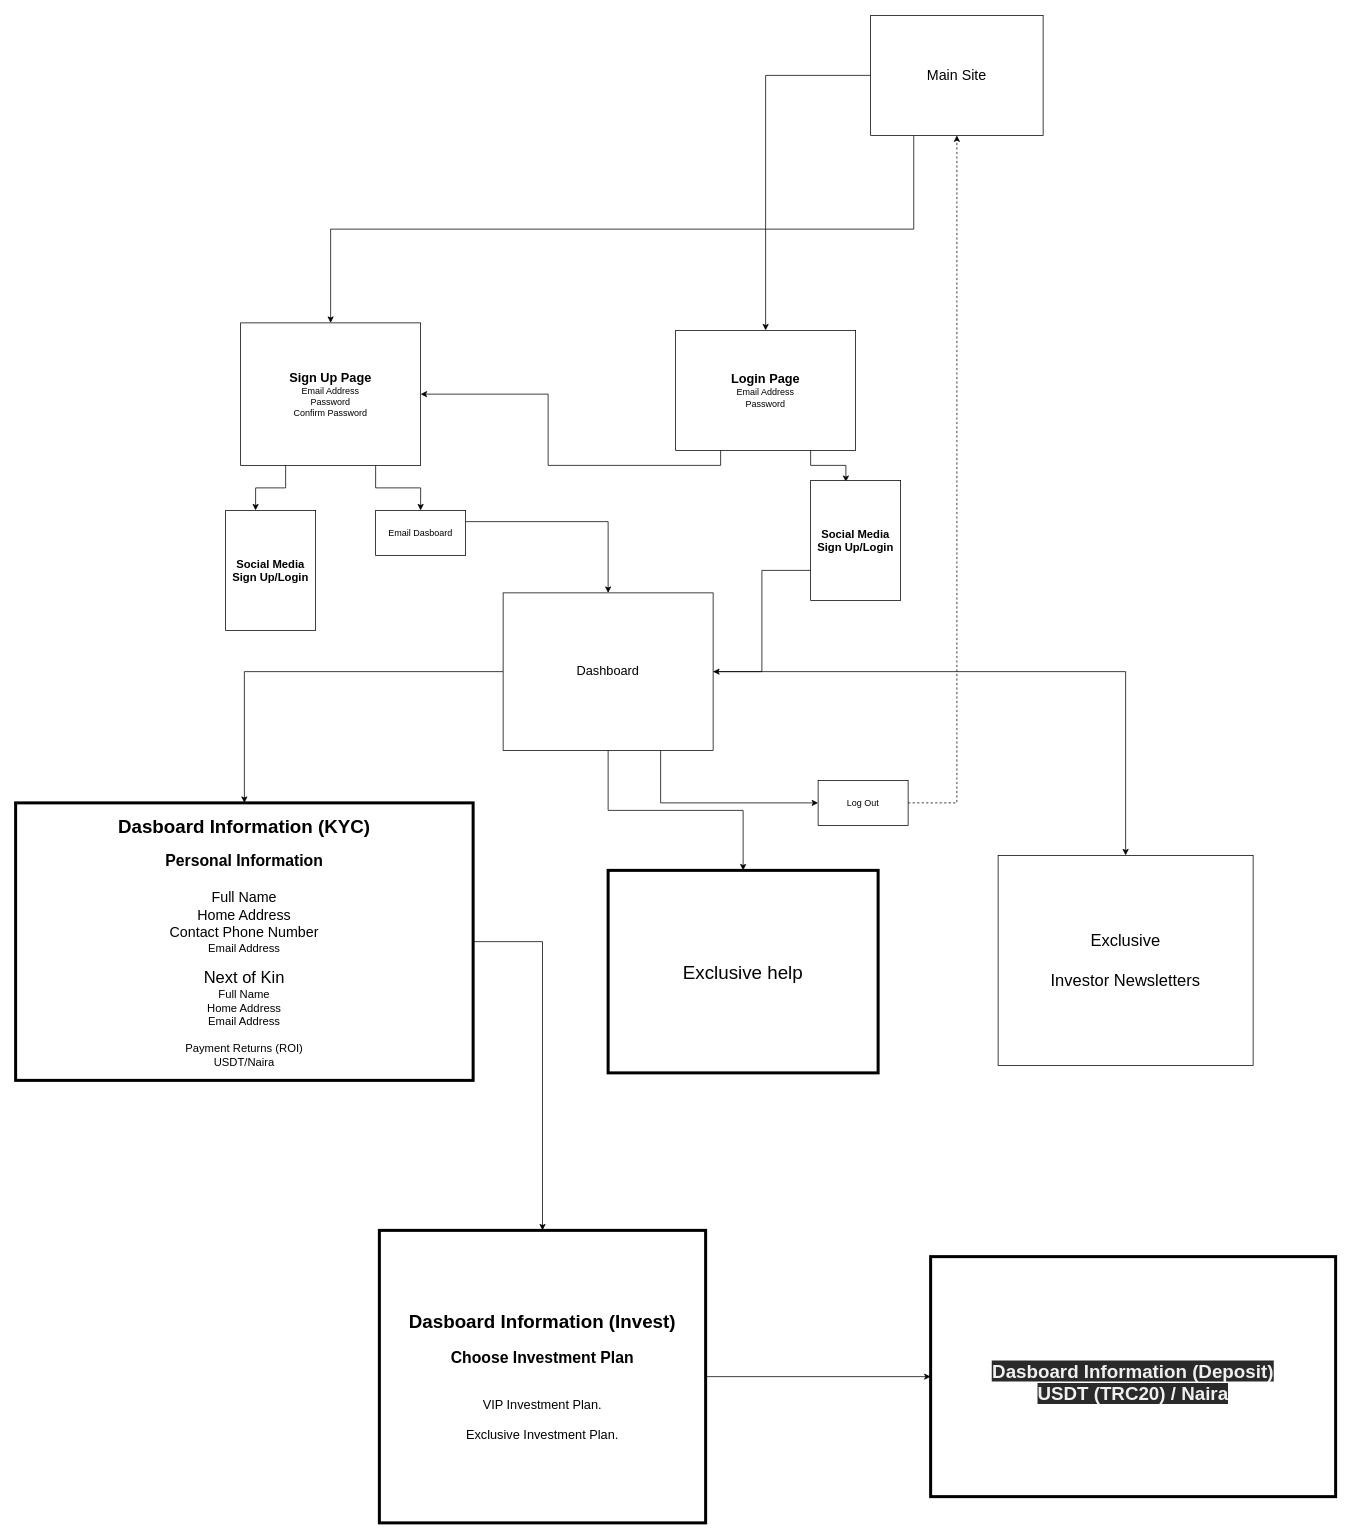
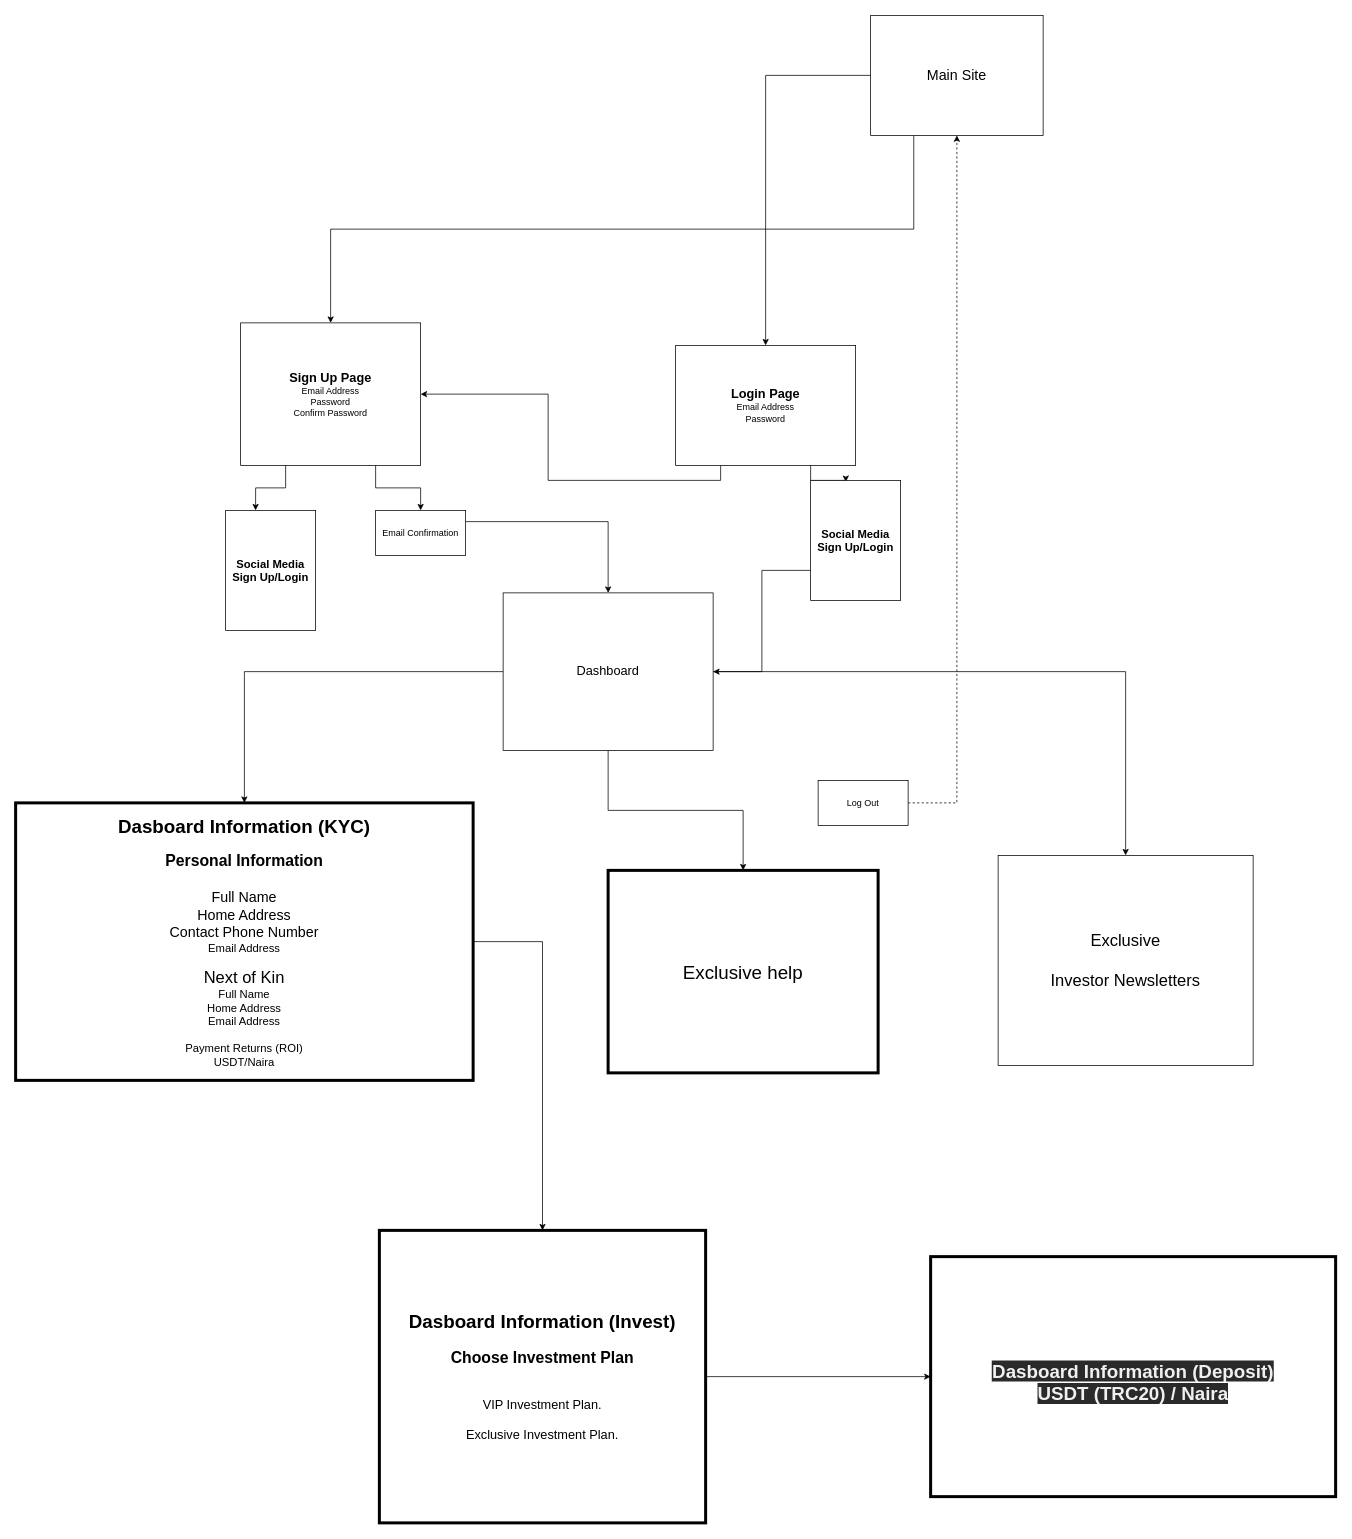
  <mxCell id="0" />
  <mxCell id="1" parent="0" />
  <mxCell id="2" style="edgeStyle=orthogonalEdgeStyle;rounded=0;orthogonalLoop=1;jettySize=auto;html=1;exitX=0.25;exitY=1;exitDx=0;exitDy=0;entryX=0.333;entryY=0;entryDx=0;entryDy=0;entryPerimeter=0;" edge="1" parent="1" source="4" target="5"><mxGeometry relative="1" as="geometry" /></mxCell>
  <mxCell id="3" style="edgeStyle=orthogonalEdgeStyle;rounded=0;orthogonalLoop=1;jettySize=auto;html=1;exitX=0.75;exitY=1;exitDx=0;exitDy=0;" edge="1" parent="1" source="4" target="19"><mxGeometry relative="1" as="geometry" /></mxCell>
  <mxCell id="4" value="&lt;b&gt;&lt;font style=&quot;font-size: 17px&quot;&gt;Sign Up Page&lt;/font&gt;&lt;/b&gt;&lt;br&gt;Email Address&lt;br&gt;Password&lt;br&gt;Confirm Password" style="rounded=0;whiteSpace=wrap;html=1;" vertex="1" parent="1"><mxGeometry x="320" y="430" width="240" height="190" as="geometry" /></mxCell>
  <mxCell id="5" value="&lt;font style=&quot;font-size: 15px&quot;&gt;&lt;b&gt;Social Media Sign Up/Login&lt;/b&gt;&lt;/font&gt;" style="rounded=0;whiteSpace=wrap;html=1;" vertex="1" parent="1"><mxGeometry x="300" y="680" width="120" height="160" as="geometry" /></mxCell>
- <mxCell id="6" style="edgeStyle=orthogonalEdgeStyle;rounded=0;orthogonalLoop=1;jettySize=auto;html=1;exitX=0.75;exitY=1;exitDx=0;exitDy=0;entryX=0;entryY=0.5;entryDx=0;entryDy=0;" edge="1" parent="1" source="12" target="21"><mxGeometry relative="1" as="geometry" /></mxCell>
  <mxCell id="7" style="edgeStyle=orthogonalEdgeStyle;rounded=0;orthogonalLoop=1;jettySize=auto;html=1;exitX=0;exitY=0.5;exitDx=0;exitDy=0;entryX=0;entryY=0.5;entryDx=0;entryDy=0;" edge="1" parent="1" source="12" target="12"><mxGeometry relative="1" as="geometry"><mxPoint x="380" y="1040" as="targetPoint" /></mxGeometry></mxCell>
  <mxCell id="8" style="edgeStyle=orthogonalEdgeStyle;rounded=0;orthogonalLoop=1;jettySize=auto;html=1;exitX=0;exitY=0.5;exitDx=0;exitDy=0;entryX=0;entryY=0.5;entryDx=0;entryDy=0;" edge="1" parent="1" source="12" target="12"><mxGeometry relative="1" as="geometry"><mxPoint x="423.68" y="1004.57" as="targetPoint" /></mxGeometry></mxCell>
  <mxCell id="9" style="edgeStyle=orthogonalEdgeStyle;rounded=0;orthogonalLoop=1;jettySize=auto;html=1;exitX=0;exitY=0.5;exitDx=0;exitDy=0;entryX=0.5;entryY=0;entryDx=0;entryDy=0;" edge="1" parent="1" source="12" target="26"><mxGeometry relative="1" as="geometry" /></mxCell>
  <mxCell id="10" style="edgeStyle=orthogonalEdgeStyle;rounded=0;orthogonalLoop=1;jettySize=auto;html=1;" edge="1" parent="1" source="12" target="30"><mxGeometry relative="1" as="geometry"><mxPoint x="1610" y="1170" as="targetPoint" /></mxGeometry></mxCell>
  <mxCell id="11" style="edgeStyle=orthogonalEdgeStyle;rounded=0;orthogonalLoop=1;jettySize=auto;html=1;exitX=0.5;exitY=1;exitDx=0;exitDy=0;entryX=0.5;entryY=0;entryDx=0;entryDy=0;" edge="1" parent="1" source="12" target="31"><mxGeometry relative="1" as="geometry" /></mxCell>
  <mxCell id="12" value="&lt;font style=&quot;font-size: 17px&quot;&gt;Dashboard&lt;/font&gt;" style="rounded=0;whiteSpace=wrap;html=1;" vertex="1" parent="1"><mxGeometry x="670" y="790" width="280" height="210" as="geometry" /></mxCell>
  <mxCell id="13" style="edgeStyle=orthogonalEdgeStyle;rounded=0;orthogonalLoop=1;jettySize=auto;html=1;exitX=0.75;exitY=1;exitDx=0;exitDy=0;entryX=0.392;entryY=0.013;entryDx=0;entryDy=0;entryPerimeter=0;" edge="1" parent="1" source="15" target="17"><mxGeometry relative="1" as="geometry" /></mxCell>
  <mxCell id="14" style="edgeStyle=orthogonalEdgeStyle;rounded=0;orthogonalLoop=1;jettySize=auto;html=1;exitX=0.25;exitY=1;exitDx=0;exitDy=0;" edge="1" parent="1" source="15" target="4"><mxGeometry relative="1" as="geometry" /></mxCell>
- <mxCell id="15" value="&lt;font style=&quot;font-size: 17px&quot;&gt;&lt;b&gt;Login Page&lt;/b&gt;&lt;br&gt;&lt;/font&gt;Email Address&lt;br&gt;Password" style="rounded=0;whiteSpace=wrap;html=1;" vertex="1" parent="1"><mxGeometry x="900" y="440" width="240" height="160" as="geometry" /></mxCell>
+ <mxCell id="15" value="&lt;font style=&quot;font-size: 17px&quot;&gt;&lt;b&gt;Login Page&lt;/b&gt;&lt;br&gt;&lt;/font&gt;Email Address&lt;br&gt;Password" style="rounded=0;whiteSpace=wrap;html=1;" vertex="1" parent="1"><mxGeometry x="900" y="460" width="240" height="160" as="geometry" /></mxCell>
  <mxCell id="16" style="edgeStyle=orthogonalEdgeStyle;rounded=0;orthogonalLoop=1;jettySize=auto;html=1;exitX=0;exitY=0.75;exitDx=0;exitDy=0;" edge="1" parent="1" source="17" target="12"><mxGeometry relative="1" as="geometry" /></mxCell>
  <mxCell id="17" value="&lt;font style=&quot;font-size: 15px&quot;&gt;&lt;b&gt;Social Media Sign Up/Login&lt;/b&gt;&lt;/font&gt;" style="rounded=0;whiteSpace=wrap;html=1;" vertex="1" parent="1"><mxGeometry x="1080" y="640" width="120" height="160" as="geometry" /></mxCell>
  <mxCell id="18" style="edgeStyle=orthogonalEdgeStyle;rounded=0;orthogonalLoop=1;jettySize=auto;html=1;exitX=1;exitY=0.25;exitDx=0;exitDy=0;" edge="1" parent="1" source="19" target="12"><mxGeometry relative="1" as="geometry" /></mxCell>
- <mxCell id="19" value="Email Dasboard" style="rounded=0;whiteSpace=wrap;html=1;" vertex="1" parent="1"><mxGeometry x="500" y="680" width="120" height="60" as="geometry" /></mxCell>
+ <mxCell id="19" value="Email Confirmation" style="rounded=0;whiteSpace=wrap;html=1;" vertex="1" parent="1"><mxGeometry x="500" y="680" width="120" height="60" as="geometry" /></mxCell>
  <mxCell id="20" style="edgeStyle=orthogonalEdgeStyle;rounded=0;orthogonalLoop=1;jettySize=auto;html=1;exitX=1;exitY=0.5;exitDx=0;exitDy=0;entryX=0.5;entryY=1;entryDx=0;entryDy=0;dashed=1;" edge="1" parent="1" source="21" target="24"><mxGeometry relative="1" as="geometry" /></mxCell>
  <mxCell id="21" value="Log Out" style="rounded=0;whiteSpace=wrap;html=1;" vertex="1" parent="1"><mxGeometry x="1090" y="1040" width="120" height="60" as="geometry" /></mxCell>
  <mxCell id="22" style="edgeStyle=orthogonalEdgeStyle;rounded=0;orthogonalLoop=1;jettySize=auto;html=1;exitX=0;exitY=0.5;exitDx=0;exitDy=0;entryX=0.5;entryY=0;entryDx=0;entryDy=0;" edge="1" parent="1" source="24" target="15"><mxGeometry relative="1" as="geometry" /></mxCell>
  <mxCell id="23" style="edgeStyle=orthogonalEdgeStyle;rounded=0;orthogonalLoop=1;jettySize=auto;html=1;exitX=0.25;exitY=1;exitDx=0;exitDy=0;" edge="1" parent="1" source="24" target="4"><mxGeometry relative="1" as="geometry" /></mxCell>
  <mxCell id="24" value="&lt;font style=&quot;font-size: 19px&quot;&gt;Main Site&lt;/font&gt;" style="rounded=0;whiteSpace=wrap;html=1;" vertex="1" parent="1"><mxGeometry x="1160" y="20" width="230" height="160" as="geometry" /></mxCell>
  <mxCell id="25" style="edgeStyle=orthogonalEdgeStyle;rounded=0;orthogonalLoop=1;jettySize=auto;html=1;entryX=0.5;entryY=0;entryDx=0;entryDy=0;exitX=1;exitY=0.5;exitDx=0;exitDy=0;" edge="1" parent="1" source="26" target="28"><mxGeometry relative="1" as="geometry"><mxPoint x="660" y="1240" as="targetPoint" /></mxGeometry></mxCell>
  <mxCell id="26" value="&lt;font style=&quot;font-size: 15px&quot;&gt;&lt;font style=&quot;font-size: 25px&quot;&gt;&lt;b&gt;Dasboard Information (KYC)&lt;/b&gt;&lt;/font&gt;&lt;br&gt;&lt;br&gt;&lt;b style=&quot;font-size: 19px&quot;&gt;&lt;font style=&quot;font-size: 21px&quot;&gt;Personal Information&lt;/font&gt;&lt;br&gt;&lt;span style=&quot;font-size: 22px&quot;&gt;&amp;nbsp;&lt;/span&gt;&lt;/b&gt;&lt;br&gt;&lt;span style=&quot;font-size: 19px&quot;&gt;Full Name&lt;/span&gt;&lt;br&gt;&lt;span style=&quot;font-size: 19px&quot;&gt;Home Address&lt;/span&gt;&lt;br&gt;&lt;span style=&quot;font-size: 19px&quot;&gt;Contact Phone Number&lt;/span&gt;&lt;br&gt;Email Address&lt;br&gt;&lt;br&gt;&lt;font style=&quot;font-size: 22px&quot;&gt;Next of Kin&lt;/font&gt;&lt;br&gt;Full Name&lt;br&gt;Home Address&lt;br&gt;Email Address&lt;br&gt;&lt;br&gt;Payment Returns (ROI)&lt;br&gt;USDT/Naira&lt;br&gt;&lt;/font&gt;" style="rounded=0;whiteSpace=wrap;html=1;strokeWidth=4;" vertex="1" parent="1"><mxGeometry x="20" y="1070" width="610" height="370" as="geometry" /></mxCell>
  <mxCell id="27" style="edgeStyle=orthogonalEdgeStyle;rounded=0;orthogonalLoop=1;jettySize=auto;html=1;exitX=1;exitY=0.5;exitDx=0;exitDy=0;" edge="1" parent="1" source="28" target="29"><mxGeometry relative="1" as="geometry" /></mxCell>
  <mxCell id="28" value="&lt;font style=&quot;font-size: 17px&quot;&gt;&lt;font style=&quot;font-size: 25px&quot;&gt;&lt;b&gt;Dasboard Information (Invest)&lt;/b&gt;&lt;/font&gt;&lt;br&gt;&lt;br&gt;&lt;span style=&quot;font-size: 21px&quot;&gt;&lt;b&gt;Choose Investment Plan&lt;br&gt;&lt;/b&gt;&lt;/span&gt;&lt;br&gt;&lt;br&gt;VIP Investment Plan.&lt;br&gt;&lt;br&gt;Exclusive Investment Plan.&lt;br&gt;&lt;/font&gt;" style="rounded=0;whiteSpace=wrap;html=1;strokeWidth=4;" vertex="1" parent="1"><mxGeometry x="505" y="1640" width="435" height="390" as="geometry" /></mxCell>
  <mxCell id="29" value="&lt;br&gt;&lt;b style=&quot;color: rgb(240 , 240 , 240) ; font-family: &amp;#34;helvetica&amp;#34; ; font-size: 25px ; font-style: normal ; letter-spacing: normal ; text-align: center ; text-indent: 0px ; text-transform: none ; word-spacing: 0px ; background-color: rgb(42 , 42 , 42)&quot;&gt;Dasboard Information (Deposit)&lt;br&gt;USDT (TRC20) / Naira&lt;br&gt;&lt;/b&gt;" style="rounded=0;whiteSpace=wrap;html=1;strokeWidth=4;" vertex="1" parent="1"><mxGeometry x="1240" y="1675" width="540" height="320" as="geometry" /></mxCell>
  <mxCell id="30" value="&lt;font style=&quot;font-size: 22px&quot;&gt;Exclusive&lt;br&gt;&lt;br&gt;Investor Newsletters&lt;br&gt;&lt;/font&gt;" style="rounded=0;whiteSpace=wrap;html=1;" vertex="1" parent="1"><mxGeometry x="1330" y="1140" width="340" height="280" as="geometry" /></mxCell>
  <mxCell id="31" value="&lt;font style=&quot;font-size: 25px&quot;&gt;Exclusive help&lt;/font&gt;" style="rounded=0;whiteSpace=wrap;html=1;strokeWidth=4;" vertex="1" parent="1"><mxGeometry x="810" y="1160" width="360" height="270" as="geometry" /></mxCell>
